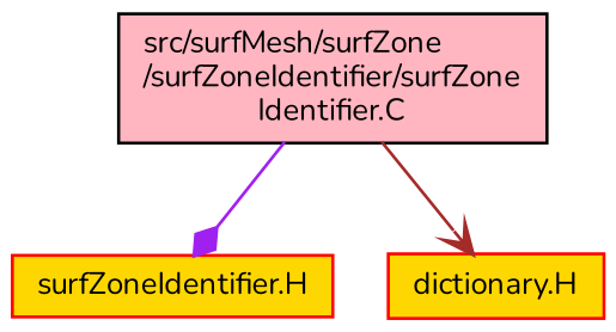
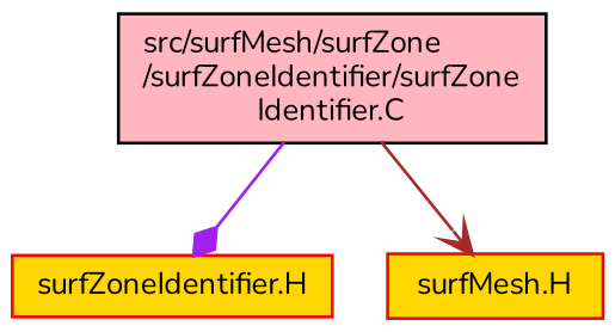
  digraph {
    fontname=Nunito
    node [color=red fillcolor=gold fontname=Nunito fontsize=10 shape=record style=filled]
    edge [fontname=Nunito fontsize=10 labelfontname=FreeSans labelfontsize=10 style=solid]
    n1 [color=black fillcolor=lightpink fontcolor=black height=0.2 label="src/surfMesh/surfZone\l/surfZoneIdentifier/surfZone\lIdentifier.C" width=0.4]
    n2 [height=0.2 label="surfZoneIdentifier.H" width=0.4]
-   n3 [height=0.2 label="dictionary.H" width=0.4]
+   n3 [height=0.2 label="surfMesh.H" width=0.4]
    n1 -> n2 [color=purple arrowhead=diamond]
    n1 -> n3 [color=brown arrowhead=vee]
  }
